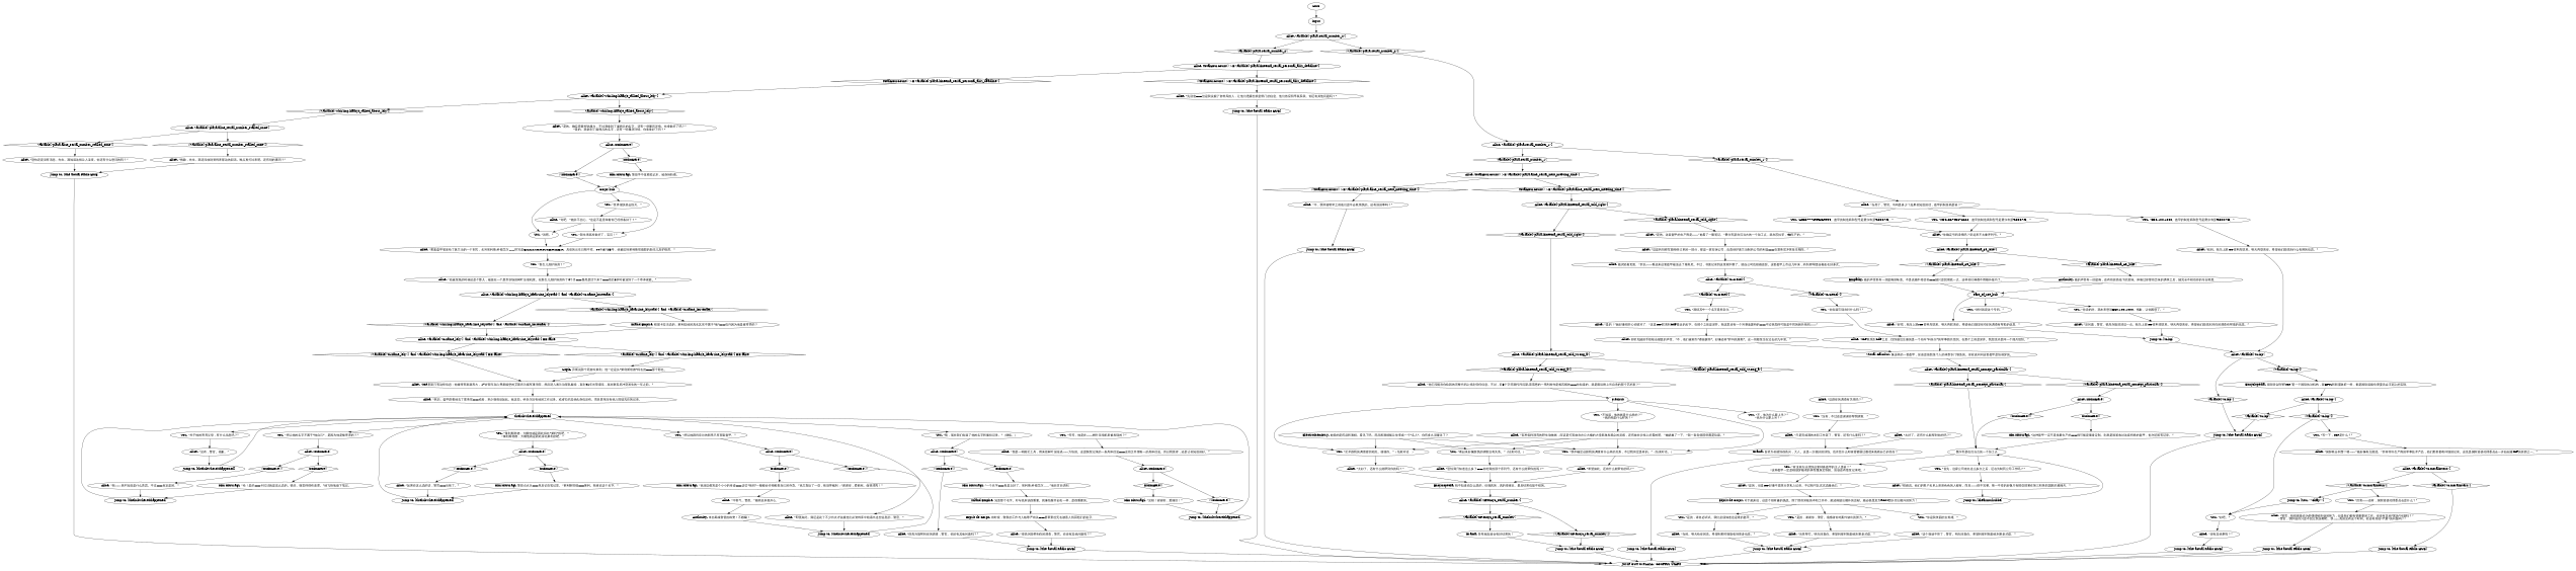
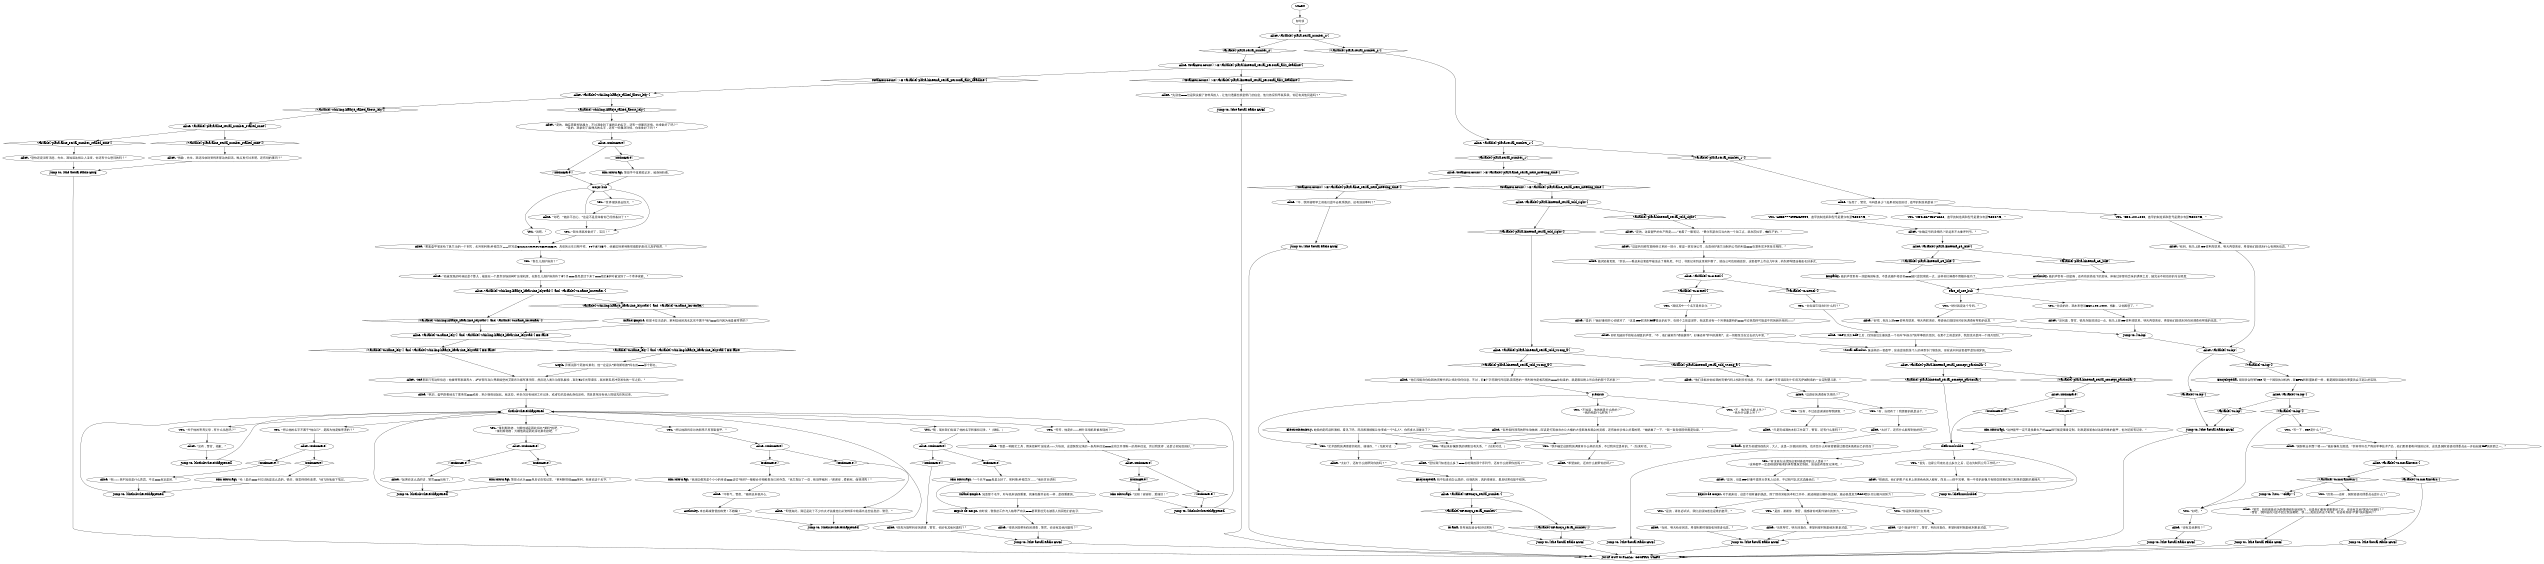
  digraph {
-   n1 [label=HUB]
-   n2 [label=input]
+   n1 [label=START]
+   n2 [label="有时候"]
    n3 [label="Alice: Variable[\"plaza.serial_number_2\"]"]
    n4 [label="Variable[\"plaza.serial_number_2\"]" shape=diamond]
    n5 [label="!(Variable[\"plaza.serial_number_2\"])" shape=diamond]
    n6 [label="Alice: Variable[\"whirling.klaasje_talked_about_lely\"]"]
    n7 [label="Variable[\"whirling.klaasje_talked_about_lely\"]" shape=diamond]
    n8 [label="!(Variable[\"whirling.klaasje_talked_about_lely\"])" shape=diamond]
    n9 [label="Alice: “是的。确实需要些说服力，不过我拿到了雇佣兵的名字，还有一些履历详情。你准备好了吗？”\n“是的。我拿到了雇佣兵的名字，还有一些履历详情。你准备好了吗？”"]
    n10 [label="Alice: Variable[\"plaza.alice_serial_number_stalled_once\"]"]
    n11 [label="Alice: IsKimHere()"]
    n12 [label="Variable[\"plaza.alice_serial_number_stalled_once\"]" shape=diamond]
    n13 [label="!(Variable[\"plaza.alice_serial_number_stalled_once\"])" shape=diamond]
    n14 [label="Alice: “没问题，警官。很高兴能澄清这一点。我马上跟ICP资料库联系。明天再联系你。希望他们能找到对你的调查有帮助的信息。”"]
    n15 [label="Jump to: [tc.icp]"]
    n16 [label="Alice: Variable[\"tc.icp\"]"]
    n17 [label="Alice: “警官，我很感激你为舒缓情绪所做的努力，但是我们都有很重要的工作。你还有其他*紧急*问题吗？”\n“警官，我怀疑你只是不想让我挂断吧，我……真的没有这个时间。你还有其他*严肃*的问题吗？”"]
    n18 [label="Jump to: [The actual Radio HUB]"]
    n19 [label="JUMP OUT to PLAZA / COUPRIS START" shape=diamond]
    n20 [label="You: “看起来好像跟我的调查没有关系。”（结束对话。）"]
    n21 [label="Alice: “恐怕我只知道这么多了——你给我的那个序列号。还有什么能帮你的吗？”"]
    n22 [label="Encyclopedia: 我不知道你怎么想的，但我真的，真的很喜欢。最后结果也挺不错的。"]
    n23 [label="Visual Calculus: 像这样的一套盔甲，应该是按照某个人的体型专门制造的。你应该问问这套盔甲是给谁穿的。"]
    n24 [label="Alice: Variable[\"plaza.kineema_serial_concept_particular\"]"]
    n25 [label="Variable[\"plaza.kineema_serial_concept_particular\"]" shape=diamond]
    n26 [label="!(Variable[\"plaza.kineema_serial_concept_particular\"])" shape=diamond]
    n27 [label="Alice: “当然。明天给你回话。希望到那时我能收到更多信息。”"]
    n28 [label="Jump to: [The actual Radio HUB]"]
    n29 [label="Esprit de Corps: 对于她来说，这是个很有趣的挑战。除了那些呆板的本职工作外，她还能做出额外的贡献。她会很愿意为RCM警队付出额外的努力！"]
    n30 [label="You: “是的，请务必试试。我们必须知道这是谁的盔甲。”"]
    n31 [label="You: “是的，谢谢你，警官。很感谢你对案件做出的努力。”"]
    n32 [label="You: “你是我美丽的女英雄。”"]
    n33 [label="Alice: “乐意帮忙。明天回复你。希望到那时我能收到更多消息。”"]
    n34 [label="Alice: “这个我就不管了，警官。明天回复你。希望到那时我能收到更多消息。”"]
    n35 [label="You: “莱利斯塔德，大概他就是因此得名*莱利*的吧。”\n“莱利斯塔德，大概他就是因此得名莱利的吧。”"]
    n36 [label="Alice: IsKimHere()"]
    n37 [label="IsKimHere()" shape=diamond]
    n38 [label="!(IsKimHere())" shape=diamond]
    n39 [label="Alice: Variable[\"XP.encyc_serial_number\"]"]
    n40 [label="Variable[\"XP.encyc_serial_number\"]" shape=diamond]
    n41 [label="!(Variable[\"XP.encyc_serial_number\"])" shape=diamond]
    n42 [label="Kim Kitsuragi: 警督手中拿着笔记本，倾身聆听着。"]
    n43 [label="Corps hub"]
    n44 [label="You: “世界很快就会毁灭。”"]
    n45 [label="You: “我生来就准备好了，宝贝！”"]
    n46 [label="You: “说吧。”"]
    n47 [label="You: “所以他跟科奈尔的联系只有那套盔甲。”"]
    n48 [label="Alice: IsKimHere()"]
    n49 [label="IsKimHere()" shape=diamond]
    n50 [label="!(IsKimHere())" shape=diamond]
    n51 [label="Kim Kitsuragi: “就连这都算是个小小的奇迹——这些*组织*一般都会仔细检查自己的存货。”他又靠近了一些，然后呼喊到：“谢谢你，爱丽丝。做得漂亮！”"]
    n52 [label="Alice: “即便如此，我还是花了不少功夫才说服他们从资料库中检索出这些信息的，警官。”"]
    n53 [label="Alice: “不客气，警督。”她听起来很开心。"]
    n54 [label="Jump to: [thehubwhereithappened]"]
    n55 [label="You: “呃，现在我们知道了他的名字和服役记录。”（继续。）"]
    n56 [label="Alice: IsKimHere()"]
    n57 [label="IsKimHere()" shape=diamond]
    n58 [label="!(IsKimHere())" shape=diamond]
    n59 [label="Alice: Variable[\"plaza.kineema_serial_told_wrong_a\"]"]
    n60 [label="Variable[\"plaza.kineema_serial_told_wrong_a\"]" shape=diamond]
    n61 [label="!(Variable[\"plaza.kineema_serial_told_wrong_a\"])" shape=diamond]
+   n62 [label="Alice: “他们没能在你给我的完整代码上找到任何信息。不过，前10个字符追踪到十年前瓦萨城制造的一台定制婴儿車。”"]
    n63 [label="Alice: “他们没能在你给我的完整代码上找到任何信息。不过，前8个字符跟托拜厄斯·普雷恩的一系列画作是相匹配的——你知道的，就是最近刚上吊自杀的那个艺术家？”"]
    n64 [label="Alice: “这跟你的调查有关系吗？”"]
    n65 [label=prenhub]
    n66 [label="Alice: Variable[\"tc.crenel\"]"]
    n67 [label="Variable[\"tc.crenel\"]" shape=diamond]
    n68 [label="!(Variable[\"tc.crenel\"])" shape=diamond]
    n69 [label="You: “我猜其中一个名字是科奈尔。”"]
    n70 [label="You: “你知道它现在叫什么吗？”"]
    n71 [label="Alice: “是的！”她好像很开心你猜对了。“这是ICP联系到CdP最近的名字。在那个之前是深井。我这里还有一个叫赛迪蒙特的——不过我觉得可能是不同的佣兵组织……”"]
    n72 [label="Alice: “ICP联系到CdP之后，找到最近注册的是一个名叫*科奈尔*的军事佣兵组织。在那个之前是深井。我想也许是同一个佣兵组织。”"]
    n73 [label="Alice: “他被发现的时候还是个婴儿，被放在一个废弃农场的树叶压缩机里。在新生儿加护病房待了4个月——显然是活下来了——然后2岁时被送到了一个寄养家庭。”"]
    n74 [label="Alice: Variable[\"whirling.klaasje_katarzine_lelystad\"]  and  Variable[\"tc.name_kortenaer\"]"]
    n75 [label="Variable[\"whirling.klaasje_katarzine_lelystad\"]  and  Variable[\"tc.name_kortenaer\"]" shape=diamond]
    n76 [label="!(Variable[\"whirling.klaasje_katarzine_lelystad\"]  and  Variable[\"tc.name_kortenaer\"])" shape=diamond]
    n77 [label="Kim Kitsuragi: 警督点点头——然后记在笔记里。“莱利斯塔德——莱利。我喜欢这个名字。”"]
    n78 [label="Jump to: [thehubwhereithappened]"]
    n79 [label=thehubwhereithappened]
    n80 [label="You: “关于他的寄养父母，有什么信息吗？”"]
    n81 [label="You: “等等，他是在……树叶压缩机里被发现的？”"]
    n82 [label="You: “所以他的名字不属于*他自己*，是因为他是被寄养的？”"]
    n83 [label="Jump to: [thehubwhereithappened]"]
    n84 [label="You: “不知道，他的画是什么样的？”\n“他的画是什么样的？”"]
    n85 [label="You: “艺术跟我的调查密切相关。谢谢你。”（结束对话。）"]
    n86 [label="You: “我不确定这跟我的调查有什么样的关系，不过我肯定是有的。”（结束对话。）"]
    n87 [label="You: “不，他为什么要上吊？”\n“他为什么要上吊？”"]
    n88 [label="You: “没有，不过还是谢谢你帮我调查。”"]
+   n89 [label="You: “有，当然有了！我需要的就是这个。”"]
    n90 [label="Alice: “只是完成我的本职工作罢了，警官。还有什么事吗？”"]
    n91 [label="Alice: “太好了。还有什么能帮到你的吗？”"]
    n92 [label="Jump to: [The actual Radio HUB]"]
    n93 [label="Alice: “各种各样漂亮的野生动物画，应该是打算放在办公大楼的大堂里激发观众的灵感，还有放在沙发上好看的吧。”她犹豫了一下。“我一直觉得那些都是垃圾。”"]
    n94 [label="Electrochemistry: 她指的是药品和酒精。看见了吗，药品和酒精能让你变成一个*名人*。你有多久没碰过了？"]
    n95 [label="Kim Kitsuragi: “这种盔甲一定不是批量生产的——很可能是量身定制。到底是谁签收过这套特殊的盔甲，也许还留有记录。”"]
-   n96 [label="费尔韦瑟在贝当古的一个加工点"]
+   n96 [label=diearmorhubbe]
    n97 [label="You: “首先，这家公司改名这么多次之后，还在为制药公司工作吗？”"]
    n98 [label="You: “有没有办法找到这套特殊盔甲的主人是谁？”\n“这种盔甲一定是根据穿戴者的体型量身定制的。应该还有签发记录吧。”"]
    n99 [label="Inland Empire: 根据卡拉洁说的，莱利说他的真名其实不属于*他*——也许因为他是被寄养的？"]
    n100 [label="Alice: Variable[\"tc.name_lely\"]  and  Variable[\"whirling.klaasje_katarzine_lelystad\"] == false"]
    n101 [label="Variable[\"tc.name_lely\"]  and  Variable[\"whirling.klaasje_katarzine_lelystad\"] == false" shape=diamond]
    n102 [label="!(Variable[\"tc.name_lely\"]  and  Variable[\"whirling.klaasje_katarzine_lelystad\"] == false)" shape=diamond]
    n103 [label="Jump to: [thehubwhereithappened]"]
    n104 [label="Inland Empire: 知道那个名字。对与他来说很重要。就像给案件起名一样，是很重要的。"]
    n105 [label="Esprit de Corps: 有时候，警察的工作与人格尊严有关——要帮那些无名被害人找回他们的名字。"]
    n106 [label="Alice: “很高兴能帮到你的调查，警官。你还有其他问题吗？”"]
    n107 [label=ease_of_use_hub]
    n108 [label="You: “你说的对。我本来想说E50.100.1000。抱歉，让你困惑了。”"]
    n109 [label="You: “绝对就是这个号码。”"]
    n110 [label="Alice: “好吧，我马上跟ICP资料库联系。明天再联系你。希望他们能找到对你的调查有帮助的信息。”"]
    n111 [label="You: “厉害……还有，国际道德伦理委员会是什么？”"]
    n112 [label="Alice: “太好了。还有什么能帮到你的吗？”"]
    n113 [label="Alice: “希望如此。还有什么能帮你的吗？”"]
    n114 [label="Alice: “抱歉，先生。我还没收到资料库那边的回话。晚点再打过来吧。还有别的事吗？”"]
    n115 [label="Jump to: [The actual Radio HUB]"]
    n116 [label="Authority: 她的声音有一丝疲倦，还有些居高临下的意味。体验过你那些乏味的诱饵之后，她完全不相信你的专业程度。"]
    n117 [label="Alice: “是的。这套盔甲的生产商是……”她看了一眼笔记。“费尔韦瑟在贝当古的一个加工点，就在苏拉菲，42年产的。”"]
    n118 [label="Alice: “这是药剂师军团特殊订单的一部分，那是一家安保公司，负责保护奥兰治制药公司的利益——在塞美尼冲突发生期间。”"]
    n119 [label="Alice: 她浏览着页面。“所以……看起来这套盔甲被送去了塞美尼。不过，书面记录到这里就中断了。就连公司也很难追踪。这套盔甲上市这几年来，药剂师军团连着改名好多次。"]
    n120 [label="Alice: “那套盔甲签发给了奥兰治的一个市民，名叫埃利斯·科顿艾尔——拼写是E-L-L-I-SK-O-R-T-E-N-A-E-R。具体的出生日期不祥。09年2月28号，他被送到莱利斯塔德郡的新生儿加护病房。”"]
    n121 [label="You: “新生儿加护病房？”"]
    n122 [label="Alice: “好吧。”她并不担心。“这是不是意味着你已经准备好了？”"]
    n123 [label="Alice: IsKimHere()"]
    n124 [label="IsKimHere()" shape=diamond]
    n125 [label="!(IsKimHere())" shape=diamond]
    n126 [label="Kim Kitsuragi: “没错！谢谢你，爱丽丝！”"]
    n127 [label="Jump to: [diearmorhubbe]"]
    n128 [label="Alice: “收到。我马上跟ICP资料库联系。明天再联系你。希望他们能找到什么有用的信息。”"]
    n129 [label="Variable[\"tc.icp\"]" shape=diamond]
    n130 [label="!(Variable[\"tc.icp\"])" shape=diamond]
    n131 [label="Alice: “是的，但是ICP好像不愿意分享私人记录。不过我可以试试说服他们。”"]
    n132 [label="Jump to: [The actual Radio HUB]"]
    n133 [label="Authority: 来自曷城警督的称赞！不赖嘛！"]
    n134 [label="Alice: “ICP那里只有这些信息：他被寄养家庭养大，17岁那年加入弗里德堡的艾斯布兰德军事学院，然后进入奥兰治部队服役，直到41年光荣退伍，就在塞美尼冲突发生的一年之前。”"]
    n135 [label="Alice: “然后，盔甲跟着他去了塞美尼——或者，至少我假设如此。就这些。科奈尔没有他的工作记录。或者它的其他化身也没有。而且甚至没有他入境瑞瓦肖的记录。"]
    n136 [label="Alice: “没有，警官。抱歉。”"]
    n137 [label="Alice: “那是一种园艺工具，用来把树叶压缩成……方块的。这是医院记录的一条具体信息——这些文件里唯一的具体信息。所以我觉得，还是让你知道的好。”"]
    n138 [label="Alice: IsKimHere()"]
    n139 [label="Alice: “很高兴能帮到你的调查，警官。你还有其他问题吗？”"]
    n140 [label="Jump to: [The actual Radio HUB]"]
    n141 [label="Jump to: [The actual Radio HUB]"]
    n142 [label="Alice: “当然了，警官。号码是多少？如果你知道的话，盔甲的制造商是谁？”"]
    n143 [label="You: “E50.100.1000。盔甲的制造商和型号是费尔韦瑟T-500/VE。”"]
    n144 [label="You: “X54156745678222。盔甲的制造商和型号是费尔韦瑟T-500/VE。”"]
    n145 [label="You: “AO5577789RHG9999。盔甲的制造商和型号是费尔韦瑟T-500/VE。”"]
    n146 [label="Alice: “你确定号码没错吗？听起来不太像序列号。”"]
    n147 [label="Drama: 吾辈为你感到很高兴，大人。这是一次很好的训练。也许您什么时候需要通过撒谎来挽救自己的性命？"]
    n148 [label="Alice: 你听见她的手指敲击键盘的声音。“不，他们被称为*赛迪蒙特*。好像还有*萨玛托塞斯*。这一切都发生在过去的九年里。”"]
    n149 [label="Alice: Variable[\"plaza.kineema_serial_told_right\"]"]
    n150 [label="Variable[\"plaza.kineema_serial_told_right\"]" shape=diamond]
    n151 [label="!(Variable[\"plaza.kineema_serial_told_right\"])" shape=diamond]
    n152 [label="Alice: IsKimHere()"]
    n153 [label="IsKimHere()" shape=diamond]
    n154 [label="!(IsKimHere())" shape=diamond]
    n155 [label="Jump to: [The actual Radio HUB]"]
    n156 [label="Alice: Variable[\"tc.moralintern\"]"]
    n157 [label="Variable[\"tc.moralintern\"]" shape=diamond]
    n158 [label="!(Variable[\"tc.moralintern\"])" shape=diamond]
    n159 [label="Jump to: [The actual Radio HUB]"]
    n160 [label="Jump to: [You: \"\"Okay.\"\"]"]
    n161 [label="You: “好吧。”"]
    n162 [label="Alice: Variable[\"tc.icp\"]"]
    n163 [label="Variable[\"tc.icp\"]" shape=diamond]
    n164 [label="!(Variable[\"tc.icp\"])" shape=diamond]
    n165 [label="You: “等一下，ICP是什么？”"]
    n166 [label="Alice: “国际联合刑警？嗯……”她好像有点困惑。“所有特许生产商的军事技术产品，他们那里都有详细的记录。这也是国际道德伦理委员会一开始创建ICP的原因之一。”"]
    n167 [label="Alice: “还有其他事吗？”"]
    n168 [label="Alice: “很难说。他们的客户名单上形形色色的人都有。而且……很不完整。唯一不变的好像只有那些部署在第三和第四国家的雇佣兵。”"]
    n169 [label="Jump to: [thehubwhereithappened]"]
    n170 [label="Alice: “如果你这么说的话，警官——当然了。”"]
    n171 [label="Kim Kitsuragi: “哈！是的——卡拉洁就是这么说的。很好。我觉得很有道理。”他飞快地做下笔记。"]
    n172 [label="Alice: TotalHourCount() >= Variable[\"plaza.kineema_serial_personal_aliiz_deadline\"]"]
    n173 [label="Alice: Variable[\"plaza.serial_number_1\"]"]
    n174 [label="TotalHourCount() >= Variable[\"plaza.kineema_serial_personal_aliiz_deadline\"]" shape=diamond]
    n175 [label="!(TotalHourCount() >= Variable[\"plaza.kineema_serial_personal_aliiz_deadline\"])" shape=diamond]
    n176 [label="Variable[\"plaza.serial_number_1\"]" shape=diamond]
    n177 [label="!(Variable[\"plaza.serial_number_1\"])" shape=diamond]
    n178 [label="Alice: TotalHourCount() >= Variable[\"plaza.alice_serial_next_meeting_time\"]"]
    n179 [label="TotalHourCount() >= Variable[\"plaza.alice_serial_next_meeting_time\"]" shape=diamond]
    n180 [label="!(TotalHourCount() >= Variable[\"plaza.alice_serial_next_meeting_time\"])" shape=diamond]
    n181 [label="Alice: “不，我怀疑明早之前他们是不会联系我的。还有别的事吗？”"]
    n182 [label="Alice: Variable[\"plaza.kineema_69_joke\"]"]
    n183 [label="Variable[\"plaza.kineema_69_joke\"]" shape=diamond]
    n184 [label="!(Variable[\"plaza.kineema_69_joke\"])" shape=diamond]
    n185 [label="IsKimHere()" shape=diamond]
    n186 [label="!(IsKimHere())" shape=diamond]
    n187 [label="Kim Kitsuragi: “一个名字——真是太好了。埃利斯·科顿艾尔……”他自言自语到。"]
    n188 [label="Empathy: 她的声音里有一丝疲倦的味道。不是说她不相信你——她只是想彻底一点，这样你们俩都不用额外做功了。"]
    n189 [label="Encyclopedia: 国际联合刑警(ICP)是一个国际执法机构，跟EPIS和联盟政府一样，都是国际道德伦理委员会王冠上的宝珠。"]
    n190 [label="Alice: “恐怕还是没有消息，先生。我知道这很让人沮丧。你还有什么想问的吗？”"]
    n191 [label="Alice: “我……我不知道是什么意思。不过——肯定是的。”"]
    n192 [label="Alice: “先别急——但是我说服了资料库的人，让他们透露些机密部门的信息。他们答应明早联系我。你还有其他问题吗？”"]
    n193 [label="Jump to: [The actual Radio HUB]"]
    n194 [label="Jump to: [The actual Radio HUB]"]
    n195 [label="Logic: 乔斯说那个死者叫莱利。他一定是从*莱利斯塔德*得名的——那个郡名。"]
    n196 [label="Drama: 吾辈就知道会有好结果的！"]
    n197 [label="IsKimHere()" shape=diamond]
    n198 [label="!(IsKimHere())" shape=diamond]
    n1 -> n2
    n2 -> n3
    n3 -> n4
    n3 -> n5
    n4 -> n172
    n5 -> n173
    n6 -> n7
    n6 -> n8
    n7 -> n9
    n8 -> n10
    n9 -> n11
    n10 -> n12
    n10 -> n13
    n11 -> n185
    n11 -> n186
    n12 -> n190
    n13 -> n114
    n14 -> n15
    n15 -> n16
    n16 -> n129
    n16 -> n130
    n17 -> n18
    n18 -> n19
    n20 -> n21
-   n21 -> n22
    n22 -> n39
    n23 -> n24
    n24 -> n25
    n24 -> n26
    n25 -> n96
    n26 -> n152
    n27 -> n28
    n28 -> n19
    n29 -> n30
    n29 -> n31
    n29 -> n32
-   n30 -> n27
    n31 -> n33
+   n32 -> n34
    n33 -> n28
    n34 -> n28
    n35 -> n36
    n36 -> n37
    n36 -> n38
    n37 -> n77
    n38 -> n170
    n39 -> n40
    n39 -> n41
    n40 -> n196
    n41 -> n194
    n42 -> n43
    n43 -> n44
    n43 -> n45
    n43 -> n46
    n44 -> n122
    n45 -> n120
    n46 -> n120
    n47 -> n48
    n48 -> n49
    n48 -> n50
    n49 -> n51
    n50 -> n52
    n51 -> n53
    n52 -> n54
    n53 -> n133
    n54 -> n79
    n55 -> n56
    n56 -> n57
    n56 -> n58
    n57 -> n187
    n58 -> n139
    n59 -> n60
    n59 -> n61
+   n60 -> n62
    n61 -> n63
+   n62 -> n64
    n63 -> n65
    n64 -> n88
+   n64 -> n89
    n65 -> n84
    n65 -> n85
-   n65 -> n86
    n65 -> n87
    n66 -> n67
    n66 -> n68
    n67 -> n69
    n68 -> n70
    n69 -> n71
    n70 -> n72
    n71 -> n148
    n72 -> n23
    n73 -> n74
    n74 -> n75
    n74 -> n76
    n75 -> n99
    n76 -> n100
    n77 -> n78
    n78 -> n79
+   n79 -> n35
    n79 -> n47
    n79 -> n55
    n79 -> n80
+   n79 -> n81
    n79 -> n82
    n80 -> n136
    n81 -> n137
    n82 -> n138
    n83 -> n79
    n84 -> n93
    n85 -> n112
    n86 -> n113
    n88 -> n90
-   n90 -> n147
+   n89 -> n91
    n91 -> n147
    n92 -> n19
    n93 -> n20
    n93 -> n85
    n93 -> n86
    n94 -> n20
    n94 -> n85
    n94 -> n86
    n95 -> n96
    n96 -> n97
    n96 -> n98
    n97 -> n168
    n98 -> n131
    n99 -> n100
    n100 -> n101
    n100 -> n102
    n101 -> n195
    n102 -> n134
    n103 -> n79
    n104 -> n105
    n105 -> n106
    n106 -> n140
    n107 -> n108
    n107 -> n109
    n108 -> n14
-   n107 -> n110
+   n109 -> n110
    n110 -> n15
    n111 -> n17
    n112 -> n22
-   n113 -> n22
    n114 -> n115
    n115 -> n19
    n116 -> n107
    n117 -> n118
    n118 -> n119
    n119 -> n66
    n120 -> n121
    n121 -> n73
    n122 -> n45
-   n122 -> n46
+   n122 -> n43
    n123 -> n124
    n123 -> n125
    n124 -> n126
    n125 -> n83
    n126 -> n83
    n127 -> n96
    n128 -> n16
    n129 -> n155
    n130 -> n189
    n131 -> n29
    n132 -> n19
    n133 -> n54
    n134 -> n135
    n135 -> n79
    n136 -> n169
    n137 -> n123
    n138 -> n197
    n138 -> n198
    n139 -> n140
    n140 -> n19
    n141 -> n19
    n142 -> n143
    n142 -> n144
    n142 -> n145
    n143 -> n128
-   n144 -> n146
    n145 -> n146
    n146 -> n182
    n147 -> n92
    n148 -> n23
    n149 -> n150
    n149 -> n151
    n150 -> n117
    n151 -> n59
    n152 -> n153
    n152 -> n154
    n153 -> n95
    n154 -> n96
    n155 -> n19
    n156 -> n157
    n156 -> n158
    n157 -> n159
    n158 -> n111
    n158 -> n160
    n159 -> n19
    n160 -> n161
    n161 -> n167
    n162 -> n163
    n162 -> n164
    n163 -> n155
    n164 -> n161
    n164 -> n165
    n165 -> n166
    n166 -> n156
    n167 -> n132
    n168 -> n127
    n169 -> n79
    n170 -> n78
    n171 -> n103
    n172 -> n174
    n172 -> n175
    n173 -> n176
    n173 -> n177
    n174 -> n6
    n175 -> n192
    n176 -> n178
    n177 -> n142
    n178 -> n179
    n178 -> n180
    n179 -> n149
    n180 -> n181
    n181 -> n141
    n182 -> n183
    n182 -> n184
    n183 -> n116
    n184 -> n188
    n185 -> n42
    n186 -> n43
-   n187 -> n104
+   n187 -> n105
    n188 -> n107
    n189 -> n162
    n190 -> n115
    n191 -> n103
    n192 -> n193
    n193 -> n19
    n194 -> n19
    n195 -> n134
    n196 -> n194
    n197 -> n171
    n198 -> n191
  }
